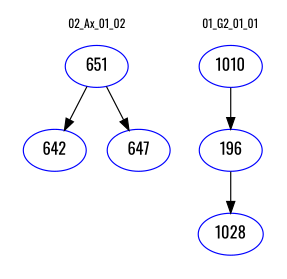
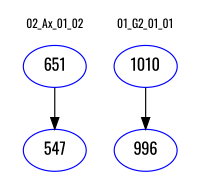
  digraph {
    fontname=Oswald
    node [color=blue fontname=Oswald]
    edge [color=black fontname=Oswald]
    n1 [label=651]
-   n2 [label=642]
-   n3 [label=647]
+   n3 [label=547]
    n4 [label=1010]
-   n5 [label=196]
-   n6 [label=1028]
+   n5 [label=996]
    subgraph cluster_1 {
      color=white
      fontsize=10
      label="02_Ax_01_02"
      n1
-     n2
      n3
    }
    subgraph cluster_2 {
      color=white
      fontsize=10
      label="01_G2_01_01"
      n4
      n5
-     n6
    }
-   n1 -> n2
    n1 -> n3
    n4 -> n5
-   n5 -> n6
  }
